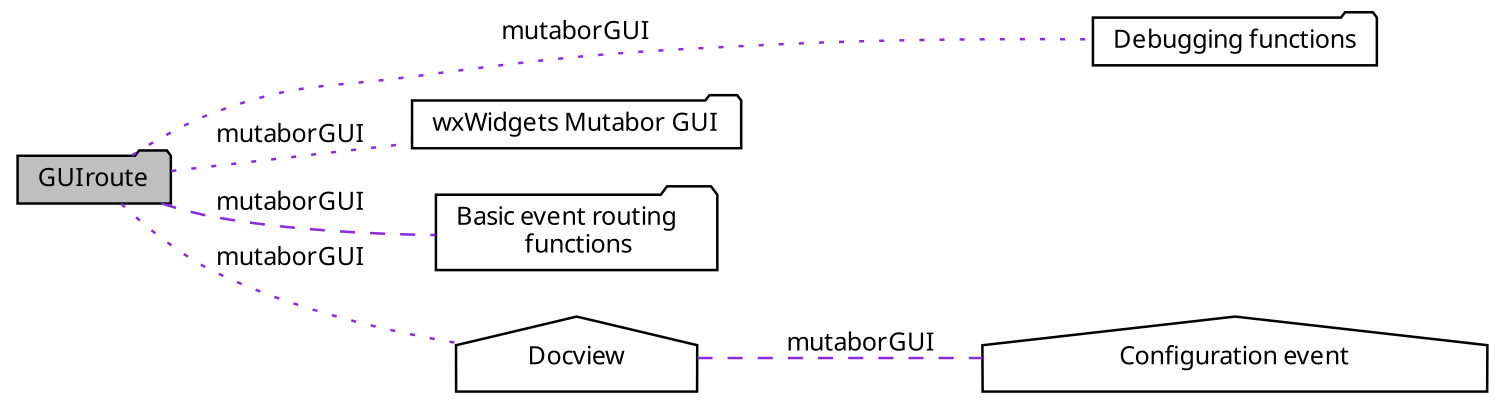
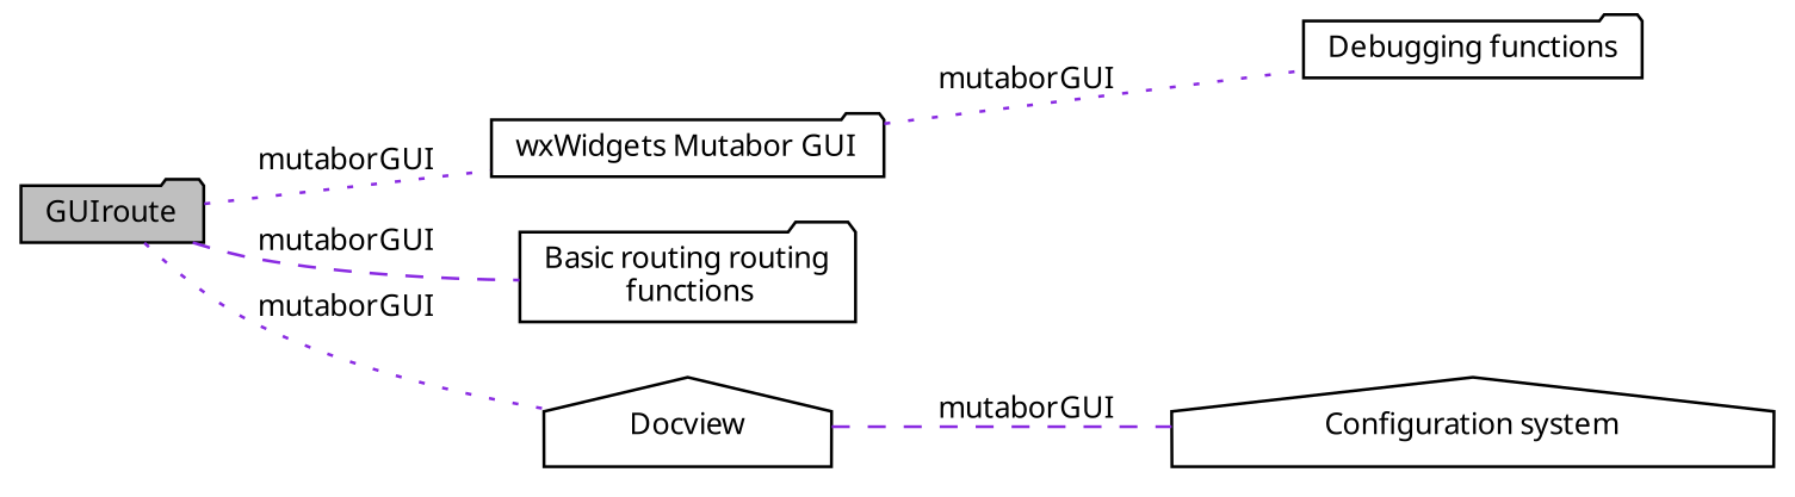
  digraph {
    rankdir=LR
    node [color=black fillcolor=white fontname=Sans fontsize=10 shape=folder style=filled]
    edge [color=blueviolet dir=none fontname=Sans fontsize=10 labelfontname=Sans labelfontsize=10 shape=plaintext style=dotted]
    n1 [height=0.2 label="wxWidgets Mutabor GUI" width=0.4]
    n2 [height=0.2 label=Docview shape=house width=0.4]
-   n3 [height=0.2 label="Configuration event" shape=house width=0.4]
-   n4 [height=0.2 label="Basic event routing\l functions" width=0.4]
+   n3 [height=0.2 label="Configuration system" shape=house width=0.4]
+   n4 [height=0.2 label="Basic routing routing\l functions" width=0.4]
    n5 [fillcolor=grey75 fontcolor=black height=0.2 label=GUIroute width=0.4]
    n6 [height=0.2 label="Debugging functions" width=0.4]
    n2 -> n3 [label=mutaborGUI style=dashed]
    n5 -> n1 [label=mutaborGUI]
    n5 -> n2 [label=mutaborGUI]
    n5 -> n4 [label=mutaborGUI style=dashed]
-   n5 -> n6 [label=mutaborGUI]
+   n1 -> n6 [label=mutaborGUI]
  }
